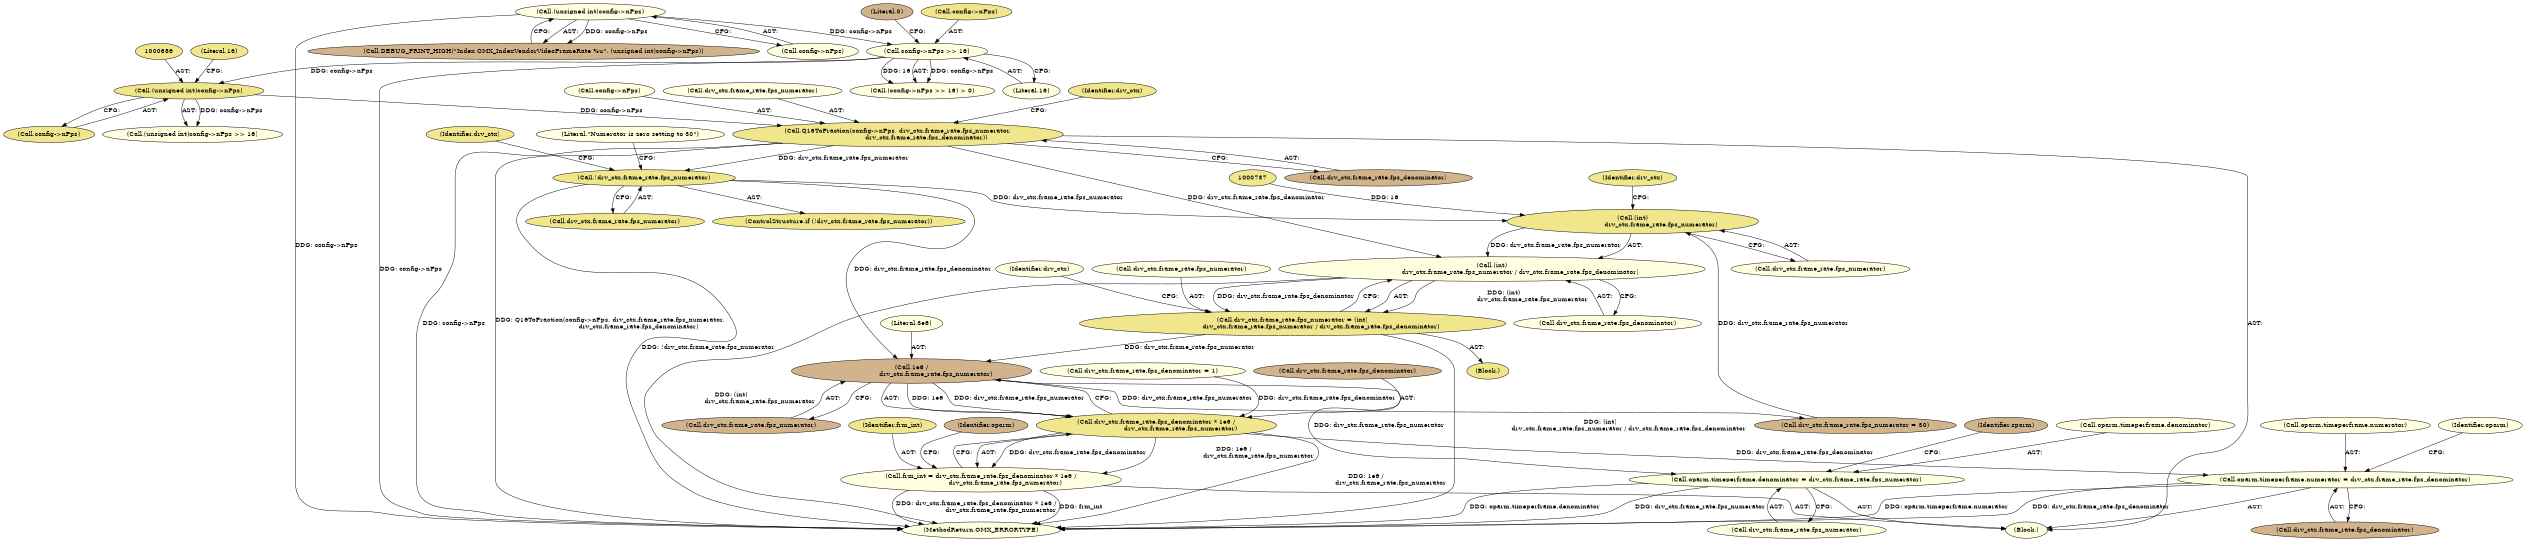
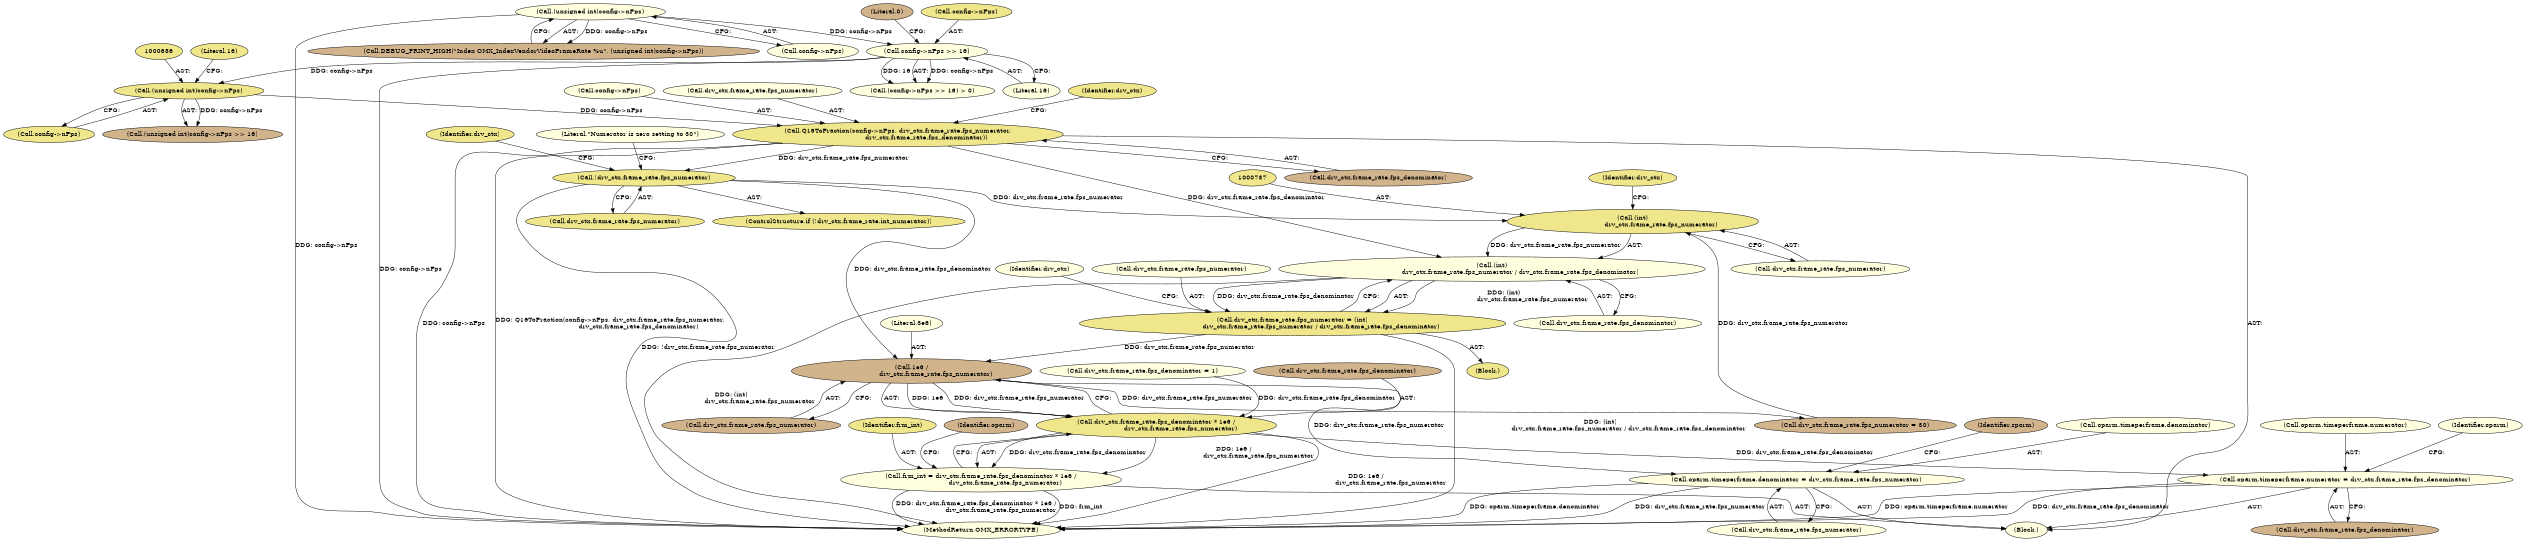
  digraph {
    node [fillcolor=lightyellow style=filled]
    n1 [fillcolor=khaki label="(Call,Q16ToFraction(config->nFps, drv_ctx.frame_rate.fps_numerator,\n                            drv_ctx.frame_rate.fps_denominator))"]
    n2 [fillcolor=khaki label="(Call,!drv_ctx.frame_rate.fps_numerator)"]
    n3 [label="(Call,(int)\n                            drv_ctx.frame_rate.fps_numerator / drv_ctx.frame_rate.fps_denominator)"]
    n4 [label="(Block,)"]
    n5 [label="(MethodReturn,OMX_ERRORTYPE)"]
    n6 [fillcolor=tan label="(Call,drv_ctx.frame_rate.fps_denominator)"]
    n7 [fillcolor=khaki label="(Call,(int)\n                            drv_ctx.frame_rate.fps_numerator)"]
    n8 [fillcolor=tan label="(Call,1e6 /\n                        drv_ctx.frame_rate.fps_numerator)"]
    n9 [fillcolor=khaki label="(Call,drv_ctx.frame_rate.fps_numerator)"]
-   n10 [fillcolor=khaki label="(ControlStructure,if (!drv_ctx.frame_rate.fps_numerator))"]
+   n10 [fillcolor=khaki label="(ControlStructure,if (!drv_ctx.frame_rate.int_numerator))"]
    n11 [fillcolor=khaki label="(Call,drv_ctx.frame_rate.fps_numerator = (int)\n                            drv_ctx.frame_rate.fps_numerator / drv_ctx.frame_rate.fps_denominator)"]
    n12 [label="(Call,drv_ctx.frame_rate.fps_denominator)"]
    n13 [fillcolor=khaki label="(Call,(unsigned int)config->nFps)"]
-   n14 [label="(Call,(unsigned int)config->nFps >> 16)"]
+   n14 [fillcolor=tan label="(Call,(unsigned int)config->nFps >> 16)"]
    n15 [fillcolor=khaki label="(Call,config->nFps)"]
    n16 [label="(Call,config->nFps >> 16)"]
    n17 [label="(Call,(config->nFps >> 16) > 0)"]
    n18 [label="(Literal,16)"]
    n19 [label="(Call,(unsigned int)config->nFps)"]
    n20 [fillcolor=tan label="(Call,DEBUG_PRINT_HIGH(\"Index OMX_IndexVendorVideoFrameRate %u\", (unsigned int)config->nFps))"]
    n21 [label="(Call,config->nFps)"]
    n22 [label="(Call,drv_ctx.frame_rate.fps_numerator)"]
    n23 [fillcolor=khaki label="(Call,drv_ctx.frame_rate.fps_denominator * 1e6 /\n                        drv_ctx.frame_rate.fps_numerator)"]
    n24 [label="(Call,oparm.timeperframe.denominator = drv_ctx.frame_rate.fps_numerator)"]
    n25 [fillcolor=tan label="(Call,drv_ctx.frame_rate.fps_numerator)"]
    n26 [fillcolor=tan label="(Call,drv_ctx.frame_rate.fps_numerator = 30)"]
    n27 [fillcolor=khaki label="(Block,)"]
    n28 [label="(Call,frm_int = drv_ctx.frame_rate.fps_denominator * 1e6 /\n                        drv_ctx.frame_rate.fps_numerator)"]
    n29 [label="(Call,oparm.timeperframe.numerator = drv_ctx.frame_rate.fps_denominator)"]
    n30 [label="(Call,drv_ctx.frame_rate.fps_numerator)"]
    n31 [fillcolor=tan label="(Call,drv_ctx.frame_rate.fps_denominator)"]
    n32 [label="(Call,drv_ctx.frame_rate.fps_numerator)"]
    n33 [label="(Literal,\"Numerator is zero setting to 30\")"]
    n34 [label="(Call,oparm.timeperframe.denominator)"]
    n35 [fillcolor=tan label="(Call,drv_ctx.frame_rate.fps_denominator)"]
    n36 [fillcolor=khaki label="(Identifier,frm_int)"]
    n37 [label="(Call,oparm.timeperframe.numerator)"]
    n38 [fillcolor=khaki label="(Identifier,drv_ctx)"]
    n39 [fillcolor=tan label="(Identifier,oparm)"]
    n40 [fillcolor=tan label="(Identifier,sparm)"]
    n41 [label="(Call,drv_ctx.frame_rate.fps_numerator)"]
    n42 [fillcolor=tan label="(Literal,0)"]
    n43 [fillcolor=khaki label="(Call,config->nFps)"]
    n44 [label="(Identifier,oparm)"]
    n45 [label="(Identifier,drv_ctx)"]
    n46 [label="(Literal,3e6)"]
    n47 [fillcolor=khaki label="(Literal,16)"]
    n48 [fillcolor=khaki label="(Identifier,drv_ctx)"]
    n49 [fillcolor=khaki label="(Identifier,drv_ctx)"]
    n50 [label="(Call,drv_ctx.frame_rate.fps_denominator = 1)"]
    n51 [label="(Call,config->nFps)"]
    1000686 [fillcolor=khaki]
    1000737 [fillcolor=khaki]
    n1 -> n2 [label="DDG: drv_ctx.frame_rate.fps_numerator"]
    n1 -> n3 [label="DDG: drv_ctx.frame_rate.fps_denominator"]
    n1 -> n4 [label="AST: "]
    n1 -> n5 [label="DDG: config->nFps"]
    n1 -> n5 [label="DDG: Q16ToFraction(config->nFps, drv_ctx.frame_rate.fps_numerator,\n                            drv_ctx.frame_rate.fps_denominator)"]
    n1 -> n6 [label="CFG: "]
    n2 -> n5 [label="DDG: !drv_ctx.frame_rate.fps_numerator"]
    n2 -> n7 [label="DDG: drv_ctx.frame_rate.fps_numerator"]
    n2 -> n8 [label="DDG: drv_ctx.frame_rate.fps_denominator"]
    n2 -> n9 [label="CFG: "]
    n2 -> n10 [label="AST: "]
    n3 -> n5 [label="DDG: (int)\n                            drv_ctx.frame_rate.fps_numerator"]
    n3 -> n11 [label="AST: "]
    n3 -> n11 [label="DDG: (int)\n                            drv_ctx.frame_rate.fps_numerator"]
    n3 -> n11 [label="DDG: drv_ctx.frame_rate.fps_denominator"]
    n3 -> n12 [label="CFG: "]
    n6 -> n1 [label="AST: "]
    n7 -> n3 [label="AST: "]
    n7 -> n3 [label="DDG: drv_ctx.frame_rate.fps_numerator"]
    n7 -> n22 [label="CFG: "]
    n8 -> n23 [label="AST: "]
    n8 -> n23 [label="DDG: 1e6"]
    n8 -> n23 [label="DDG: drv_ctx.frame_rate.fps_numerator"]
    n8 -> n24 [label="DDG: drv_ctx.frame_rate.fps_numerator"]
    n8 -> n25 [label="CFG: "]
    n8 -> n26 [label="DDG: drv_ctx.frame_rate.fps_numerator"]
    n9 -> n2 [label="AST: "]
    n11 -> n3 [label="CFG: "]
    n11 -> n5 [label="DDG: (int)\n                            drv_ctx.frame_rate.fps_numerator / drv_ctx.frame_rate.fps_denominator"]
    n11 -> n8 [label="DDG: drv_ctx.frame_rate.fps_numerator"]
    n11 -> n27 [label="AST: "]
    n12 -> n3 [label="AST: "]
    n13 -> n1 [label="DDG: config->nFps"]
    n13 -> n14 [label="AST: "]
    n13 -> n14 [label="DDG: config->nFps"]
    n13 -> n15 [label="CFG: "]
    n15 -> n13 [label="AST: "]
    n16 -> n5 [label="DDG: config->nFps"]
    n16 -> n13 [label="DDG: config->nFps"]
    n16 -> n17 [label="AST: "]
    n16 -> n17 [label="DDG: config->nFps"]
    n16 -> n17 [label="DDG: 16"]
    n16 -> n18 [label="CFG: "]
    n18 -> n16 [label="AST: "]
    n19 -> n5 [label="DDG: config->nFps"]
    n19 -> n16 [label="DDG: config->nFps"]
    n19 -> n20 [label="AST: "]
    n19 -> n20 [label="DDG: config->nFps"]
    n19 -> n21 [label="CFG: "]
    n20 -> n19 [label="CFG: "]
    n21 -> n19 [label="AST: "]
    n22 -> n7 [label="AST: "]
    n23 -> n5 [label="DDG: 1e6 /\n                        drv_ctx.frame_rate.fps_numerator"]
    n23 -> n8 [label="CFG: "]
    n23 -> n28 [label="AST: "]
    n23 -> n28 [label="DDG: drv_ctx.frame_rate.fps_denominator"]
    n23 -> n28 [label="DDG: 1e6 /\n                        drv_ctx.frame_rate.fps_numerator"]
    n23 -> n29 [label="DDG: drv_ctx.frame_rate.fps_denominator"]
    n24 -> n4 [label="AST: "]
    n24 -> n5 [label="DDG: drv_ctx.frame_rate.fps_numerator"]
    n24 -> n5 [label="DDG: oparm.timeperframe.denominator"]
    n24 -> n30 [label="CFG: "]
    n25 -> n8 [label="AST: "]
    n26 -> n7 [label="DDG: drv_ctx.frame_rate.fps_numerator"]
    n28 -> n4 [label="AST: "]
    n28 -> n5 [label="DDG: drv_ctx.frame_rate.fps_denominator * 1e6 /\n                        drv_ctx.frame_rate.fps_numerator"]
    n28 -> n5 [label="DDG: frm_int"]
    n28 -> n23 [label="CFG: "]
    n29 -> n4 [label="AST: "]
    n29 -> n5 [label="DDG: drv_ctx.frame_rate.fps_denominator"]
    n29 -> n5 [label="DDG: oparm.timeperframe.numerator"]
    n29 -> n31 [label="CFG: "]
    n30 -> n24 [label="AST: "]
    n31 -> n29 [label="AST: "]
    n32 -> n11 [label="AST: "]
    n33 -> n2 [label="CFG: "]
    n34 -> n24 [label="AST: "]
    n35 -> n23 [label="AST: "]
    n36 -> n28 [label="AST: "]
    n37 -> n29 [label="AST: "]
    n38 -> n7 [label="CFG: "]
    n39 -> n28 [label="CFG: "]
    n40 -> n24 [label="CFG: "]
    n41 -> n1 [label="AST: "]
    n42 -> n16 [label="CFG: "]
    n43 -> n16 [label="AST: "]
    n44 -> n29 [label="CFG: "]
    n45 -> n11 [label="CFG: "]
    n46 -> n8 [label="AST: "]
    n47 -> n13 [label="CFG: "]
    n48 -> n1 [label="CFG: "]
    n49 -> n2 [label="CFG: "]
    n50 -> n23 [label="DDG: drv_ctx.frame_rate.fps_denominator"]
    n51 -> n1 [label="AST: "]
    1000686 -> n13 [label="AST: "]
-   1000737 -> n7 [label="DDG: 16"]
+   1000737 -> n7 [label="AST: "]
  }
